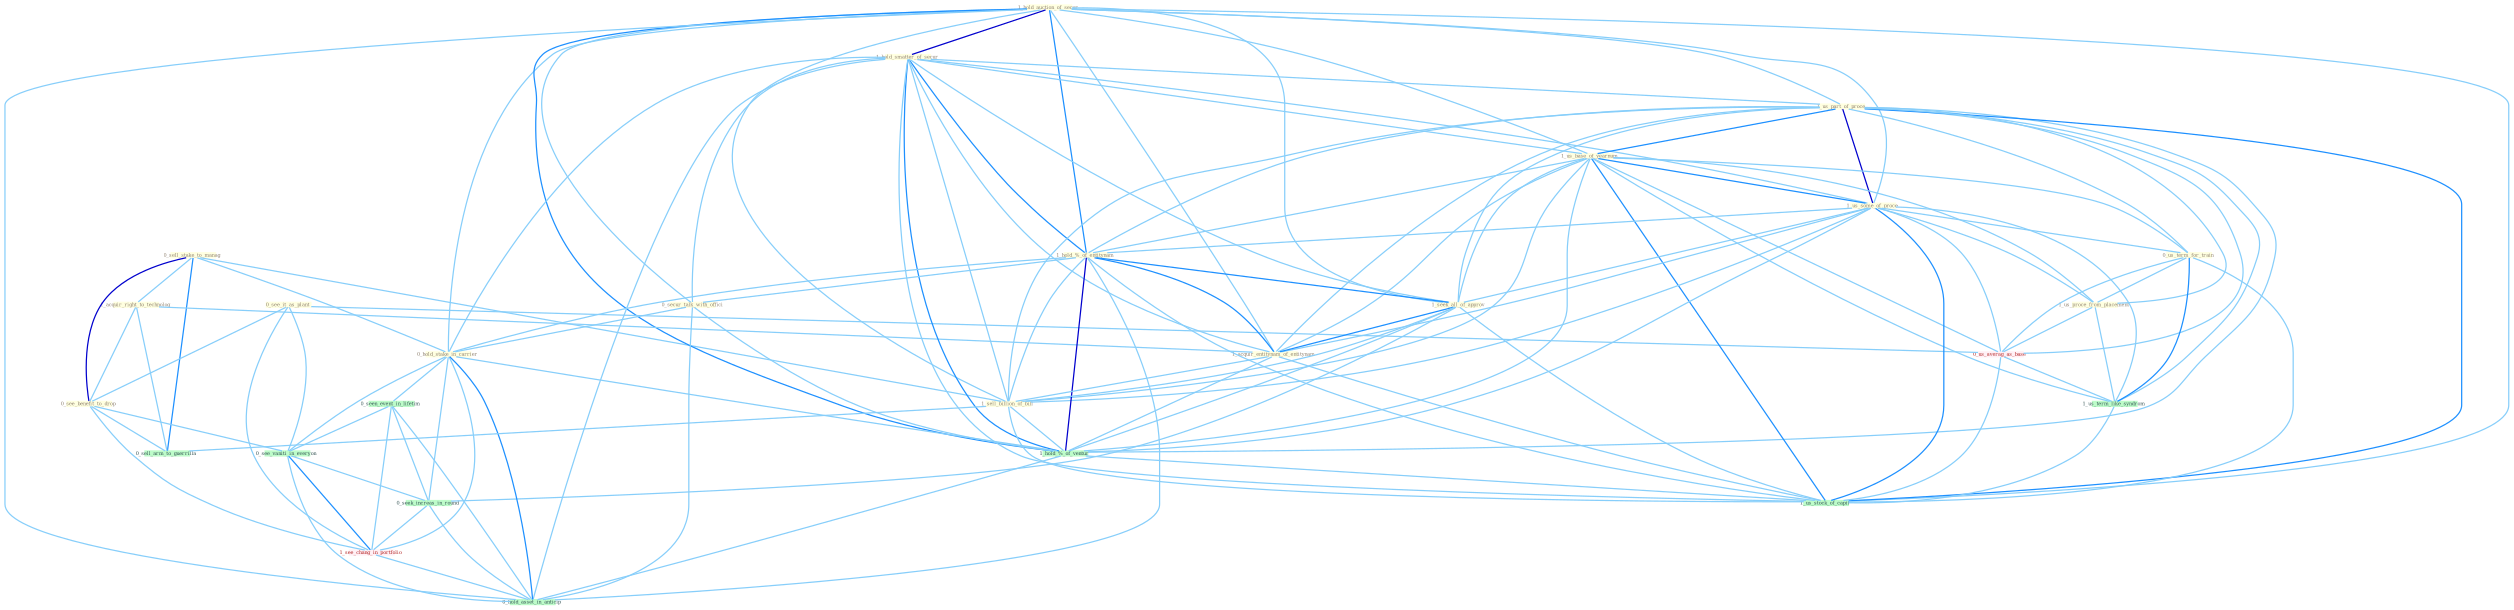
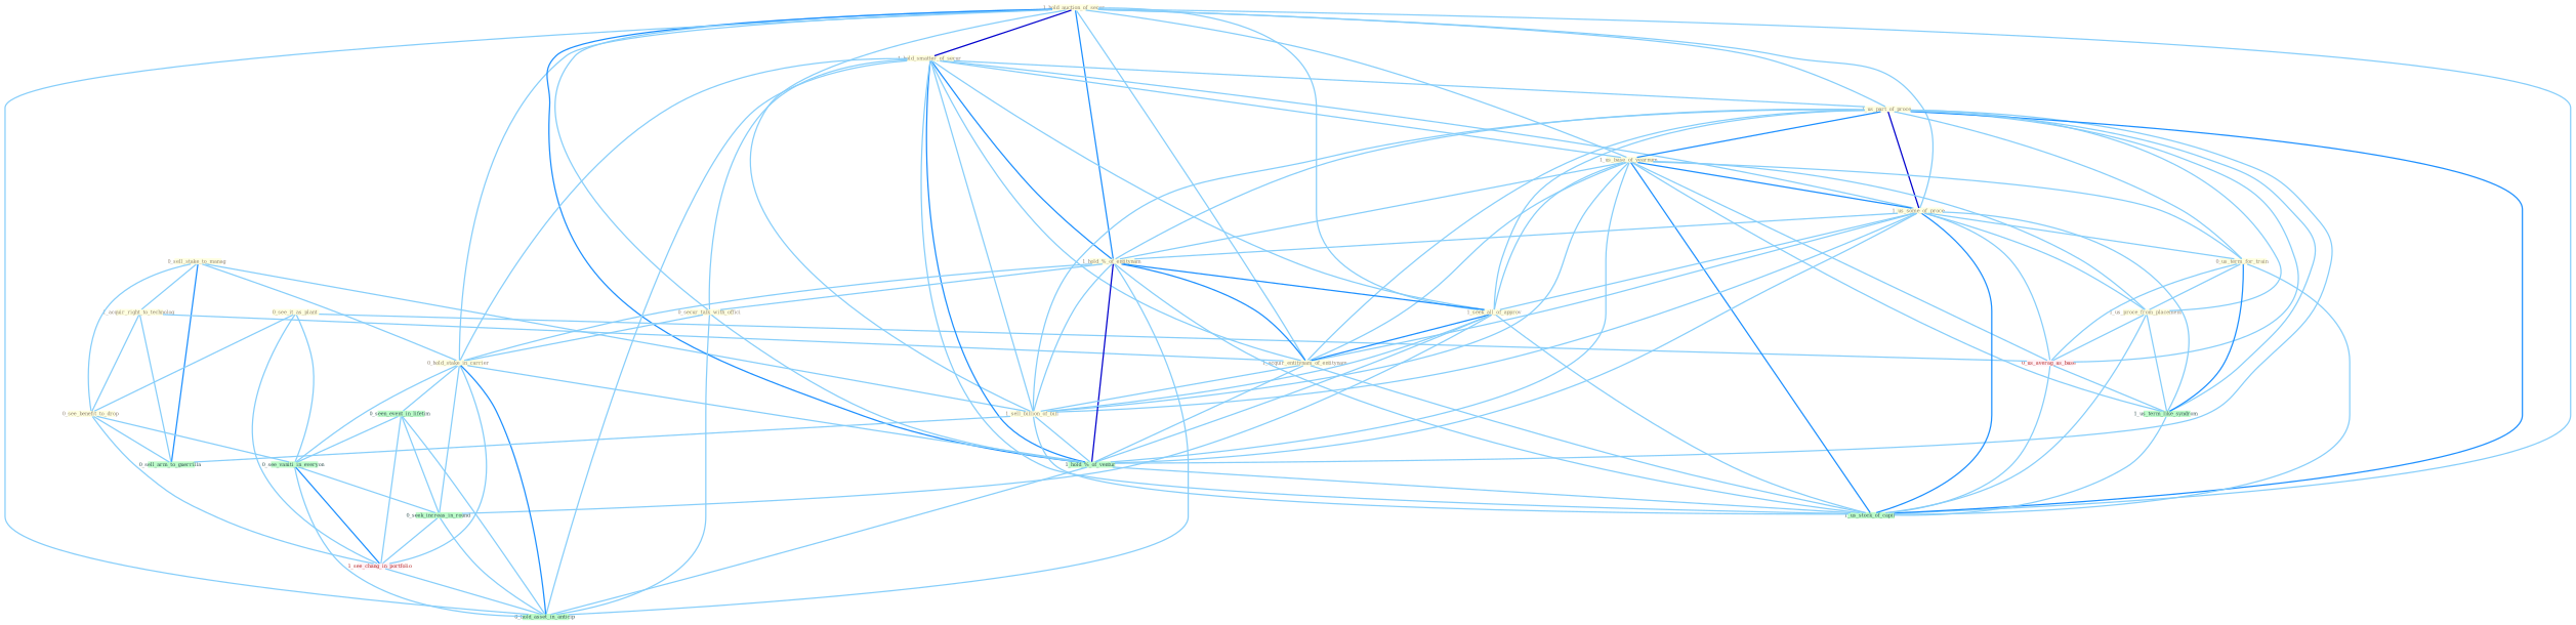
  graph {
    node [color="#ffffe0" fixedsize=true fontcolor="#8b7d6b" fontsize=4 shape=polygon style=filled]
    edge [color="#87cefa" w=1]
    "0_sell_stake_to_manag " [height=.06 width=.5]
    "1_hold_auction_of_secur " [height=.06 width=.5]
    "1_acquir_right_to_technolog " [height=.06 width=.5]
    "0_see_it_as_plant " [height=.06 width=.5]
    "1_hold_smatter_of_secur " [height=.06 width=.5]
    "1_us_part_of_proce " [height=.06 width=.5]
    "1_us_base_of_yearnum " [height=.06 width=.5]
    "1_us_some_of_proce " [height=.06 width=.5]
    "1_hold_%_of_entitynam " [height=.06 width=.5]
    "0_us_term_for_train " [height=.06 width=.5]
    n11 [height=.06 label="1_seek_all_of_approv" width=.5]
    "0_see_benefit_to_drop " [height=.06 width=.5]
    "1_us_proce_from_placement " [height=.06 width=.5]
    n14 [height=.06 label="0_secur_talk_with_offici" width=.5]
    "1_acquir_entitynam_of_entitynam " [height=.06 width=.5]
    "0_hold_stake_in_carrier " [height=.06 width=.5]
    "1_sell_billion_of_bill " [height=.06 width=.5]
    "0_us_averag_as_base " [color="#fff0f5" fontcolor="#b22222" height=.06 width=.5]
    "1_see_chang_in_portfolio " [color="#fff0f5" fontcolor="#b22222" height=.06 width=.5]
    "0_sell_arm_to_guerrilla " [color="#BDFCC9" fontcolor="#2f4f4f" height=.06 width=.5]
    "1_hold_%_of_ventur " [color="#BDFCC9" fontcolor="#2f4f4f" height=.06 width=.5]
    "1_us_stock_of_capit " [color="#BDFCC9" fontcolor="#2f4f4f" height=.06 width=.5]
    "0_hold_asset_in_anticip " [color="#BDFCC9" fontcolor="#2f4f4f" height=.06 width=.5]
    "0_see_vaniti_in_everyon " [color="#BDFCC9" fontcolor="#2f4f4f" height=.06 width=.5]
    "1_us_term_like_syndrom " [color="#BDFCC9" fontcolor="#2f4f4f" height=.06 width=.5]
    "0_seek_increas_in_round " [color="#BDFCC9" fontcolor="#2f4f4f" height=.06 width=.5]
    "0_seen_event_in_lifetim " [color="#BDFCC9" fontcolor="#2f4f4f" height=.06 width=.5]
    subgraph sub_1 {
      "0_sell_stake_to_manag "
      "1_hold_auction_of_secur "
      "1_acquir_right_to_technolog "
      "0_see_it_as_plant "
      "1_hold_smatter_of_secur "
      "1_us_part_of_proce "
      "1_us_base_of_yearnum "
      "1_us_some_of_proce "
      "1_hold_%_of_entitynam "
      "0_us_term_for_train "
      n11
      "0_see_benefit_to_drop "
      "1_us_proce_from_placement "
      n14
      "1_acquir_entitynam_of_entitynam "
      "0_hold_stake_in_carrier "
      "1_sell_billion_of_bill "
    }
    subgraph sub_2 {
      "0_us_averag_as_base "
      "1_see_chang_in_portfolio "
    }
    "0_sell_stake_to_manag " -- "1_acquir_right_to_technolog "
-   "0_sell_stake_to_manag " -- "0_see_benefit_to_drop " [color="#0000cd"]
+   "0_sell_stake_to_manag " -- "0_see_benefit_to_drop "
    "0_sell_stake_to_manag " -- "0_hold_stake_in_carrier "
    "0_sell_stake_to_manag " -- "1_sell_billion_of_bill "
    "0_sell_stake_to_manag " -- "0_sell_arm_to_guerrilla " [color="#1e90ff" w=2]
    "1_hold_auction_of_secur " -- "1_hold_smatter_of_secur " [color="#0000cd" w=3]
    "1_hold_auction_of_secur " -- "1_us_part_of_proce "
    "1_hold_auction_of_secur " -- "1_us_base_of_yearnum "
    "1_hold_auction_of_secur " -- "1_us_some_of_proce "
    "1_hold_auction_of_secur " -- "1_hold_%_of_entitynam " [color="#1e90ff" w=2]
    "1_hold_auction_of_secur " -- n11
    "1_hold_auction_of_secur " -- n14
    "1_hold_auction_of_secur " -- "1_acquir_entitynam_of_entitynam "
    "1_hold_auction_of_secur " -- "0_hold_stake_in_carrier "
    "1_hold_auction_of_secur " -- "1_sell_billion_of_bill "
    "1_hold_auction_of_secur " -- "1_hold_%_of_ventur " [color="#1e90ff" w=2]
    "1_hold_auction_of_secur " -- "1_us_stock_of_capit "
    "1_hold_auction_of_secur " -- "0_hold_asset_in_anticip "
    "1_acquir_right_to_technolog " -- "0_see_benefit_to_drop "
    "1_acquir_right_to_technolog " -- "1_acquir_entitynam_of_entitynam "
    "1_acquir_right_to_technolog " -- "0_sell_arm_to_guerrilla "
    "0_see_it_as_plant " -- "0_see_benefit_to_drop "
    "0_see_it_as_plant " -- "0_us_averag_as_base "
    "0_see_it_as_plant " -- "1_see_chang_in_portfolio "
    "0_see_it_as_plant " -- "0_see_vaniti_in_everyon "
    "1_hold_smatter_of_secur " -- "1_us_part_of_proce "
    "1_hold_smatter_of_secur " -- "1_us_base_of_yearnum "
    "1_hold_smatter_of_secur " -- "1_us_some_of_proce "
    "1_hold_smatter_of_secur " -- "1_hold_%_of_entitynam " [color="#1e90ff" w=2]
    "1_hold_smatter_of_secur " -- n11
    "1_hold_smatter_of_secur " -- n14
    "1_hold_smatter_of_secur " -- "1_acquir_entitynam_of_entitynam "
    "1_hold_smatter_of_secur " -- "0_hold_stake_in_carrier "
    "1_hold_smatter_of_secur " -- "1_sell_billion_of_bill "
    "1_hold_smatter_of_secur " -- "1_hold_%_of_ventur " [color="#1e90ff" w=2]
    "1_hold_smatter_of_secur " -- "1_us_stock_of_capit "
    "1_hold_smatter_of_secur " -- "0_hold_asset_in_anticip "
    "1_us_part_of_proce " -- "1_us_base_of_yearnum " [color="#1e90ff" w=2]
    "1_us_part_of_proce " -- "1_us_some_of_proce " [color="#0000cd" w=3]
    "1_us_part_of_proce " -- "1_hold_%_of_entitynam "
    "1_us_part_of_proce " -- "0_us_term_for_train "
    "1_us_part_of_proce " -- n11
    "1_us_part_of_proce " -- "1_us_proce_from_placement "
    "1_us_part_of_proce " -- "1_acquir_entitynam_of_entitynam "
    "1_us_part_of_proce " -- "1_sell_billion_of_bill "
    "1_us_part_of_proce " -- "0_us_averag_as_base "
    "1_us_part_of_proce " -- "1_hold_%_of_ventur "
    "1_us_part_of_proce " -- "1_us_stock_of_capit " [color="#1e90ff" w=2]
    "1_us_part_of_proce " -- "1_us_term_like_syndrom "
    "1_us_base_of_yearnum " -- "1_us_some_of_proce " [color="#1e90ff" w=2]
    "1_us_base_of_yearnum " -- "1_hold_%_of_entitynam "
    "1_us_base_of_yearnum " -- "0_us_term_for_train "
    "1_us_base_of_yearnum " -- n11
    "1_us_base_of_yearnum " -- "1_us_proce_from_placement "
    "1_us_base_of_yearnum " -- "1_acquir_entitynam_of_entitynam "
    "1_us_base_of_yearnum " -- "1_sell_billion_of_bill "
    "1_us_base_of_yearnum " -- "0_us_averag_as_base "
    "1_us_base_of_yearnum " -- "1_hold_%_of_ventur "
    "1_us_base_of_yearnum " -- "1_us_stock_of_capit " [color="#1e90ff" w=2]
    "1_us_base_of_yearnum " -- "1_us_term_like_syndrom "
    "1_us_some_of_proce " -- "1_hold_%_of_entitynam "
    "1_us_some_of_proce " -- "0_us_term_for_train "
    "1_us_some_of_proce " -- n11
    "1_us_some_of_proce " -- "1_us_proce_from_placement "
    "1_us_some_of_proce " -- "1_acquir_entitynam_of_entitynam "
    "1_us_some_of_proce " -- "1_sell_billion_of_bill "
    "1_us_some_of_proce " -- "0_us_averag_as_base "
    "1_us_some_of_proce " -- "1_hold_%_of_ventur "
    "1_us_some_of_proce " -- "1_us_stock_of_capit " [color="#1e90ff" w=2]
    "1_us_some_of_proce " -- "1_us_term_like_syndrom "
    "1_hold_%_of_entitynam " -- n11 [color="#1e90ff" w=2]
    "1_hold_%_of_entitynam " -- n14
    "1_hold_%_of_entitynam " -- "1_acquir_entitynam_of_entitynam " [color="#1e90ff" w=2]
    "1_hold_%_of_entitynam " -- "0_hold_stake_in_carrier "
    "1_hold_%_of_entitynam " -- "1_sell_billion_of_bill "
    "1_hold_%_of_entitynam " -- "1_hold_%_of_ventur " [color="#0000cd" w=3]
    "1_hold_%_of_entitynam " -- "1_us_stock_of_capit "
    "1_hold_%_of_entitynam " -- "0_hold_asset_in_anticip "
    "0_us_term_for_train " -- "1_us_proce_from_placement "
    "0_us_term_for_train " -- "0_us_averag_as_base "
    "0_us_term_for_train " -- "1_us_stock_of_capit "
    "0_us_term_for_train " -- "1_us_term_like_syndrom " [color="#1e90ff" w=2]
    n11 -- "1_acquir_entitynam_of_entitynam " [color="#1e90ff" w=2]
    n11 -- "1_sell_billion_of_bill "
    n11 -- "1_hold_%_of_ventur "
    n11 -- "1_us_stock_of_capit "
    n11 -- "0_seek_increas_in_round "
    "0_see_benefit_to_drop " -- "1_see_chang_in_portfolio "
    "0_see_benefit_to_drop " -- "0_sell_arm_to_guerrilla "
    "0_see_benefit_to_drop " -- "0_see_vaniti_in_everyon "
    "1_us_proce_from_placement " -- "0_us_averag_as_base "
+   "1_us_proce_from_placement " -- "1_us_stock_of_capit "
    "1_us_proce_from_placement " -- "1_us_term_like_syndrom "
    n14 -- "0_hold_stake_in_carrier "
    n14 -- "1_hold_%_of_ventur "
    n14 -- "0_hold_asset_in_anticip "
    "1_acquir_entitynam_of_entitynam " -- "1_sell_billion_of_bill "
    "1_acquir_entitynam_of_entitynam " -- "1_hold_%_of_ventur "
    "1_acquir_entitynam_of_entitynam " -- "1_us_stock_of_capit "
    "0_hold_stake_in_carrier " -- "1_see_chang_in_portfolio "
    "0_hold_stake_in_carrier " -- "1_hold_%_of_ventur "
    "0_hold_stake_in_carrier " -- "0_hold_asset_in_anticip " [color="#1e90ff" w=2]
    "0_hold_stake_in_carrier " -- "0_see_vaniti_in_everyon "
    "0_hold_stake_in_carrier " -- "0_seek_increas_in_round "
    "0_hold_stake_in_carrier " -- "0_seen_event_in_lifetim "
    "1_sell_billion_of_bill " -- "0_sell_arm_to_guerrilla "
    "1_sell_billion_of_bill " -- "1_hold_%_of_ventur "
    "1_sell_billion_of_bill " -- "1_us_stock_of_capit "
    "0_us_averag_as_base " -- "1_us_stock_of_capit "
    "0_us_averag_as_base " -- "1_us_term_like_syndrom "
    "1_see_chang_in_portfolio " -- "0_hold_asset_in_anticip "
    "1_hold_%_of_ventur " -- "1_us_stock_of_capit "
    "1_hold_%_of_ventur " -- "0_hold_asset_in_anticip "
    "0_see_vaniti_in_everyon " -- "1_see_chang_in_portfolio " [color="#1e90ff" w=2]
    "0_see_vaniti_in_everyon " -- "0_hold_asset_in_anticip "
    "0_see_vaniti_in_everyon " -- "0_seek_increas_in_round "
    "1_us_term_like_syndrom " -- "1_us_stock_of_capit "
    "0_seek_increas_in_round " -- "1_see_chang_in_portfolio "
    "0_seek_increas_in_round " -- "0_hold_asset_in_anticip "
    "0_seen_event_in_lifetim " -- "1_see_chang_in_portfolio "
    "0_seen_event_in_lifetim " -- "0_hold_asset_in_anticip "
    "0_seen_event_in_lifetim " -- "0_see_vaniti_in_everyon "
    "0_seen_event_in_lifetim " -- "0_seek_increas_in_round "
  }
